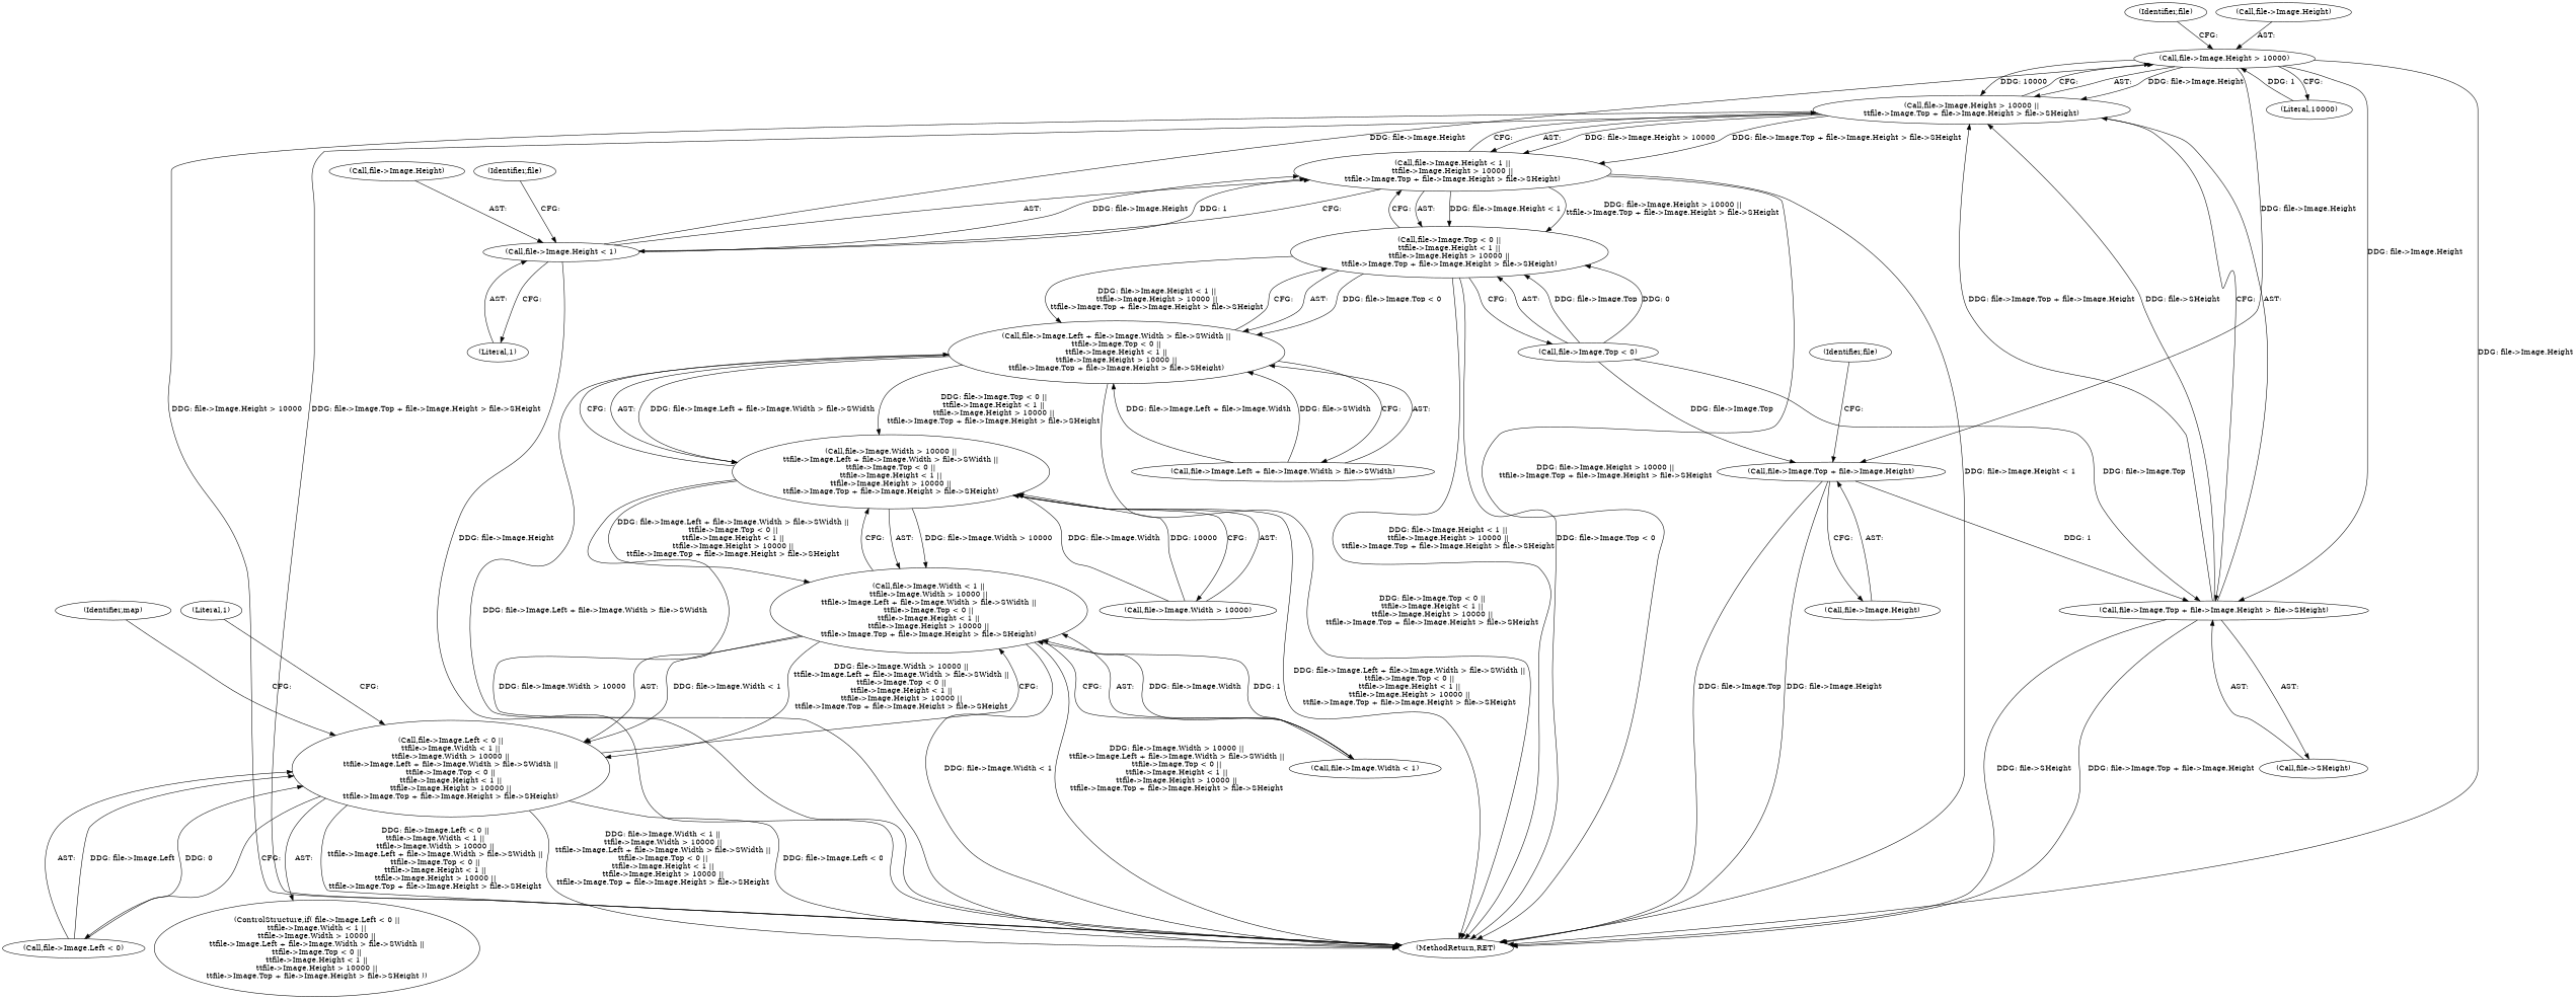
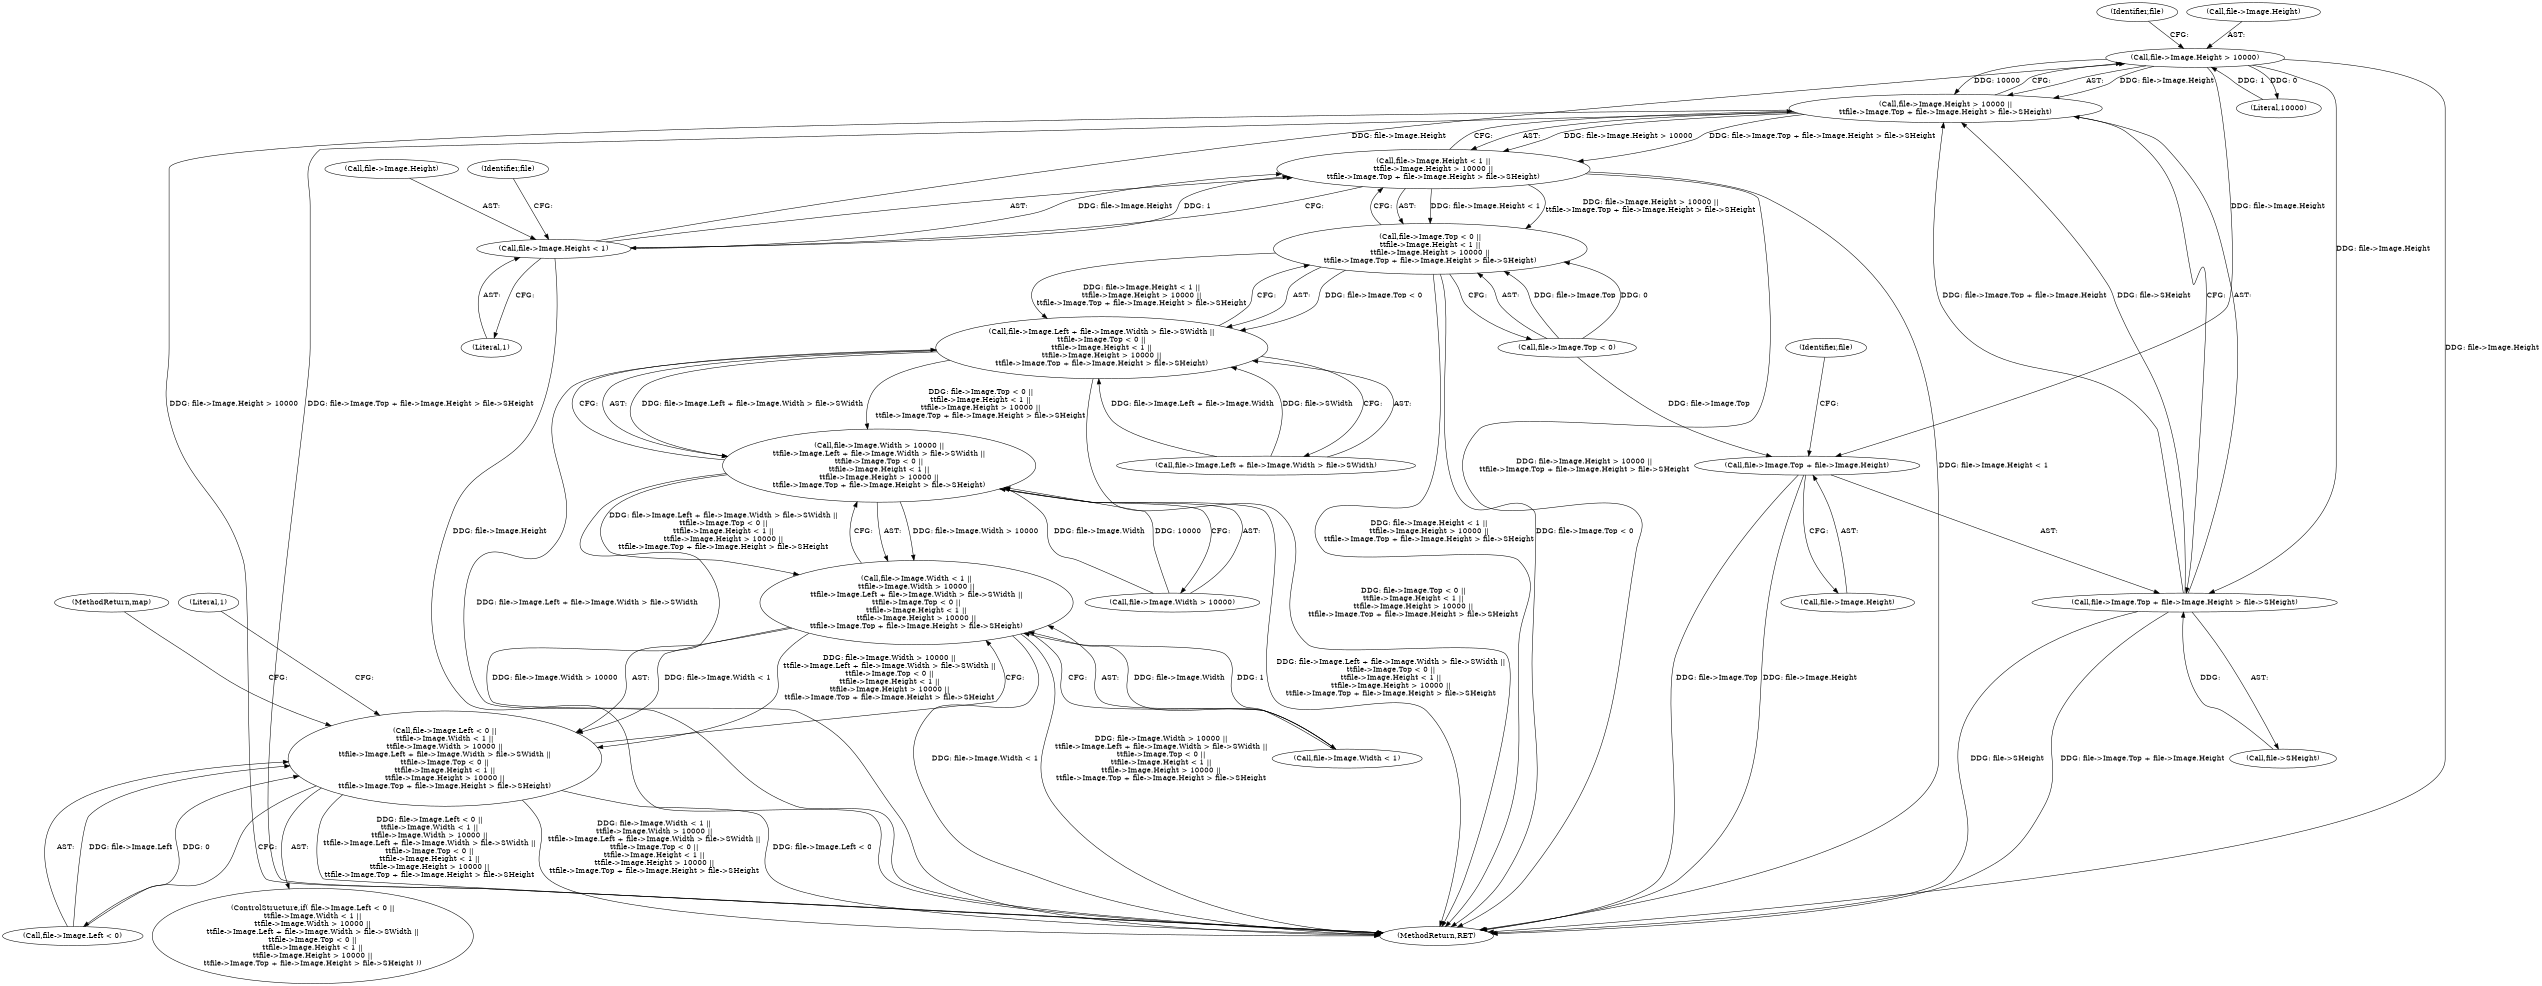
  digraph {
    n1 [label="(Call,file->Image.Height > 10000)"]
    n2 [label="(Call,file->Image.Height > 10000 ||\n\t\tfile->Image.Top + file->Image.Height > file->SHeight)"]
    n3 [label="(Call,file->Image.Top + file->Image.Height > file->SHeight)"]
    n4 [label="(Call,file->Image.Top + file->Image.Height)"]
    n5 [label="(Literal,10000)"]
    n6 [label="(MethodReturn,RET)"]
    n7 [label="(Call,file->Image.Height < 1 ||\n\t\tfile->Image.Height > 10000 ||\n\t\tfile->Image.Top + file->Image.Height > file->SHeight)"]
    n8 [label="(Call,file->SHeight)"]
    n9 [label="(Call,file->Image.Height)"]
    n10 [label="(Call,file->Image.Height < 1)"]
    n11 [label="(Literal,1)"]
    n12 [label="(Call,file->Image.Top < 0 ||\n\t\tfile->Image.Height < 1 ||\n\t\tfile->Image.Height > 10000 ||\n\t\tfile->Image.Top + file->Image.Height > file->SHeight)"]
    n13 [label="(Call,file->Image.Left + file->Image.Width > file->SWidth ||\n\t\tfile->Image.Top < 0 ||\n\t\tfile->Image.Height < 1 ||\n\t\tfile->Image.Height > 10000 ||\n\t\tfile->Image.Top + file->Image.Height > file->SHeight)"]
    n14 [label="(Call,file->Image.Top < 0)"]
    n15 [label="(Call,file->Image.Width > 10000 ||\n\t\tfile->Image.Left + file->Image.Width > file->SWidth ||\n\t\tfile->Image.Top < 0 ||\n\t\tfile->Image.Height < 1 ||\n\t\tfile->Image.Height > 10000 ||\n\t\tfile->Image.Top + file->Image.Height > file->SHeight)"]
    n16 [label="(Call,file->Image.Left + file->Image.Width > file->SWidth)"]
    n17 [label="(Call,file->Image.Width < 1 ||\n\t\tfile->Image.Width > 10000 ||\n\t\tfile->Image.Left + file->Image.Width > file->SWidth ||\n\t\tfile->Image.Top < 0 ||\n\t\tfile->Image.Height < 1 ||\n\t\tfile->Image.Height > 10000 ||\n\t\tfile->Image.Top + file->Image.Height > file->SHeight)"]
    n18 [label="(Call,file->Image.Width > 10000)"]
    n19 [label="(Call,file->Image.Left < 0 ||\n\t\tfile->Image.Width < 1 ||\n\t\tfile->Image.Width > 10000 ||\n\t\tfile->Image.Left + file->Image.Width > file->SWidth ||\n\t\tfile->Image.Top < 0 ||\n\t\tfile->Image.Height < 1 ||\n\t\tfile->Image.Height > 10000 ||\n\t\tfile->Image.Top + file->Image.Height > file->SHeight)"]
    n20 [label="(Call,file->Image.Width < 1)"]
    n21 [label="(ControlStructure,if( file->Image.Left < 0 ||\n\t\tfile->Image.Width < 1 ||\n\t\tfile->Image.Width > 10000 ||\n\t\tfile->Image.Left + file->Image.Width > file->SWidth ||\n\t\tfile->Image.Top < 0 ||\n\t\tfile->Image.Height < 1 ||\n\t\tfile->Image.Height > 10000 ||\n\t\tfile->Image.Top + file->Image.Height > file->SHeight ))"]
    n22 [label="(Call,file->Image.Left < 0)"]
-   n23 [label="(Identifier,map)"]
+   n23 [label="(MethodReturn,map)"]
    n24 [label="(Identifier,file)"]
    n25 [label="(Literal,1)"]
    n26 [label="(Call,file->Image.Height)"]
    n27 [label="(Identifier,file)"]
    n28 [label="(Call,file->Image.Height)"]
    n29 [label="(Identifier,file)"]
    n1 -> n2 [label="AST: "]
    n1 -> n2 [label="DDG: file->Image.Height"]
    n1 -> n2 [label="DDG: 10000"]
    n1 -> n3 [label="DDG: file->Image.Height"]
    n1 -> n4 [label="DDG: file->Image.Height"]
-   n1 -> n5 [label="CFG: "]
+   n1 -> n5 [label="DDG: 0"]
    n1 -> n6 [label="DDG: file->Image.Height"]
    n2 -> n1 [label="CFG: "]
    n2 -> n3 [label="CFG: "]
    n2 -> n6 [label="DDG: file->Image.Height > 10000"]
    n2 -> n6 [label="DDG: file->Image.Top + file->Image.Height > file->SHeight"]
    n2 -> n7 [label="AST: "]
    n2 -> n7 [label="DDG: file->Image.Height > 10000"]
    n2 -> n7 [label="DDG: file->Image.Top + file->Image.Height > file->SHeight"]
    n3 -> n2 [label="AST: "]
    n3 -> n2 [label="DDG: file->Image.Top + file->Image.Height"]
    n3 -> n2 [label="DDG: file->SHeight"]
    n3 -> n6 [label="DDG: file->SHeight"]
    n3 -> n6 [label="DDG: file->Image.Top + file->Image.Height"]
    n3 -> n8 [label="AST: "]
-   n4 -> n3 [label="DDG: 1"]
+   n4 -> n3 [label="AST: "]
    n4 -> n6 [label="DDG: file->Image.Height"]
    n4 -> n6 [label="DDG: file->Image.Top"]
    n4 -> n9 [label="CFG: "]
    n5 -> n1 [label="DDG: 1"]
    n7 -> n2 [label="CFG: "]
    n7 -> n6 [label="DDG: file->Image.Height > 10000 ||\n\t\tfile->Image.Top + file->Image.Height > file->SHeight"]
    n7 -> n6 [label="DDG: file->Image.Height < 1"]
    n7 -> n10 [label="CFG: "]
    n7 -> n12 [label="AST: "]
    n7 -> n12 [label="DDG: file->Image.Height < 1"]
    n7 -> n12 [label="DDG: file->Image.Height > 10000 ||\n\t\tfile->Image.Top + file->Image.Height > file->SHeight"]
-   n8 -> n3 [label="AST: "]
+   n8 -> n3 [label="DDG: "]
    n9 -> n4 [label="AST: "]
    n10 -> n1 [label="DDG: file->Image.Height"]
    n10 -> n6 [label="DDG: file->Image.Height"]
    n10 -> n7 [label="AST: "]
    n10 -> n7 [label="DDG: file->Image.Height"]
    n10 -> n7 [label="DDG: 1"]
    n10 -> n11 [label="CFG: "]
    n11 -> n10 [label="AST: "]
    n12 -> n6 [label="DDG: file->Image.Height < 1 ||\n\t\tfile->Image.Height > 10000 ||\n\t\tfile->Image.Top + file->Image.Height > file->SHeight"]
    n12 -> n6 [label="DDG: file->Image.Top < 0"]
    n12 -> n7 [label="CFG: "]
    n12 -> n13 [label="AST: "]
    n12 -> n13 [label="DDG: file->Image.Top < 0"]
    n12 -> n13 [label="DDG: file->Image.Height < 1 ||\n\t\tfile->Image.Height > 10000 ||\n\t\tfile->Image.Top + file->Image.Height > file->SHeight"]
    n12 -> n14 [label="CFG: "]
    n13 -> n6 [label="DDG: file->Image.Left + file->Image.Width > file->SWidth"]
    n13 -> n6 [label="DDG: file->Image.Top < 0 ||\n\t\tfile->Image.Height < 1 ||\n\t\tfile->Image.Height > 10000 ||\n\t\tfile->Image.Top + file->Image.Height > file->SHeight"]
    n13 -> n12 [label="CFG: "]
    n13 -> n15 [label="AST: "]
    n13 -> n15 [label="DDG: file->Image.Left + file->Image.Width > file->SWidth"]
    n13 -> n15 [label="DDG: file->Image.Top < 0 ||\n\t\tfile->Image.Height < 1 ||\n\t\tfile->Image.Height > 10000 ||\n\t\tfile->Image.Top + file->Image.Height > file->SHeight"]
    n13 -> n16 [label="CFG: "]
-   n14 -> n3 [label="DDG: file->Image.Top"]
    n14 -> n4 [label="DDG: file->Image.Top"]
    n14 -> n12 [label="AST: "]
    n14 -> n12 [label="DDG: file->Image.Top"]
    n14 -> n12 [label="DDG: 0"]
    n15 -> n6 [label="DDG: file->Image.Left + file->Image.Width > file->SWidth ||\n\t\tfile->Image.Top < 0 ||\n\t\tfile->Image.Height < 1 ||\n\t\tfile->Image.Height > 10000 ||\n\t\tfile->Image.Top + file->Image.Height > file->SHeight"]
    n15 -> n6 [label="DDG: file->Image.Width > 10000"]
    n15 -> n13 [label="CFG: "]
    n15 -> n17 [label="AST: "]
    n15 -> n17 [label="DDG: file->Image.Width > 10000"]
    n15 -> n17 [label="DDG: file->Image.Left + file->Image.Width > file->SWidth ||\n\t\tfile->Image.Top < 0 ||\n\t\tfile->Image.Height < 1 ||\n\t\tfile->Image.Height > 10000 ||\n\t\tfile->Image.Top + file->Image.Height > file->SHeight"]
    n15 -> n18 [label="CFG: "]
    n16 -> n13 [label="AST: "]
    n16 -> n13 [label="DDG: file->Image.Left + file->Image.Width"]
    n16 -> n13 [label="DDG: file->SWidth"]
    n17 -> n6 [label="DDG: file->Image.Width < 1"]
    n17 -> n6 [label="DDG: file->Image.Width > 10000 ||\n\t\tfile->Image.Left + file->Image.Width > file->SWidth ||\n\t\tfile->Image.Top < 0 ||\n\t\tfile->Image.Height < 1 ||\n\t\tfile->Image.Height > 10000 ||\n\t\tfile->Image.Top + file->Image.Height > file->SHeight"]
    n17 -> n15 [label="CFG: "]
    n17 -> n19 [label="AST: "]
    n17 -> n19 [label="DDG: file->Image.Width < 1"]
    n17 -> n19 [label="DDG: file->Image.Width > 10000 ||\n\t\tfile->Image.Left + file->Image.Width > file->SWidth ||\n\t\tfile->Image.Top < 0 ||\n\t\tfile->Image.Height < 1 ||\n\t\tfile->Image.Height > 10000 ||\n\t\tfile->Image.Top + file->Image.Height > file->SHeight"]
    n17 -> n20 [label="CFG: "]
    n18 -> n15 [label="AST: "]
    n18 -> n15 [label="DDG: file->Image.Width"]
    n18 -> n15 [label="DDG: 10000"]
    n19 -> n6 [label="DDG: file->Image.Left < 0 ||\n\t\tfile->Image.Width < 1 ||\n\t\tfile->Image.Width > 10000 ||\n\t\tfile->Image.Left + file->Image.Width > file->SWidth ||\n\t\tfile->Image.Top < 0 ||\n\t\tfile->Image.Height < 1 ||\n\t\tfile->Image.Height > 10000 ||\n\t\tfile->Image.Top + file->Image.Height > file->SHeight"]
    n19 -> n6 [label="DDG: file->Image.Width < 1 ||\n\t\tfile->Image.Width > 10000 ||\n\t\tfile->Image.Left + file->Image.Width > file->SWidth ||\n\t\tfile->Image.Top < 0 ||\n\t\tfile->Image.Height < 1 ||\n\t\tfile->Image.Height > 10000 ||\n\t\tfile->Image.Top + file->Image.Height > file->SHeight"]
    n19 -> n6 [label="DDG: file->Image.Left < 0"]
    n19 -> n17 [label="CFG: "]
    n19 -> n21 [label="AST: "]
    n19 -> n22 [label="CFG: "]
    n20 -> n17 [label="AST: "]
    n20 -> n17 [label="DDG: file->Image.Width"]
    n20 -> n17 [label="DDG: 1"]
    n22 -> n19 [label="AST: "]
    n22 -> n19 [label="DDG: file->Image.Left"]
    n22 -> n19 [label="DDG: 0"]
    n23 -> n19 [label="CFG: "]
    n24 -> n4 [label="CFG: "]
    n25 -> n19 [label="CFG: "]
    n26 -> n10 [label="AST: "]
    n27 -> n1 [label="CFG: "]
    n28 -> n1 [label="AST: "]
    n29 -> n10 [label="CFG: "]
  }
